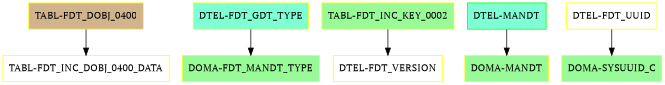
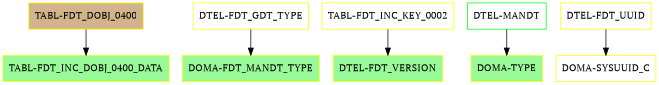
  digraph {
    fontname="PT Serif"
    node [color=yellow fillcolor=palegreen fontname="PT Serif" shape=box style=filled]
    edge [fontname="PT Serif"]
    "TABL-FDT_DOBJ_0400" [fillcolor=tan]
-   "TABL-FDT_INC_DOBJ_0400_DATA" [fillcolor=white]
-   "DTEL-FDT_GDT_TYPE" [fillcolor=aquamarine]
+   "TABL-FDT_INC_DOBJ_0400_DATA"
+   "DTEL-FDT_GDT_TYPE" [fillcolor=white]
    n4 [label="DOMA-FDT_MANDT_TYPE"]
-   "DTEL-FDT_VERSION" [fillcolor=white]
-   "TABL-FDT_INC_KEY_0002"
-   "DTEL-MANDT" [color=green fillcolor=aquamarine]
-   "DOMA-MANDT"
+   "DTEL-FDT_VERSION"
+   "TABL-FDT_INC_KEY_0002" [fillcolor=white]
+   "DTEL-MANDT" [color=green fillcolor=white]
+   "DOMA-MANDT" [label="DOMA-TYPE"]
    "DTEL-FDT_UUID" [fillcolor=white]
-   "DOMA-SYSUUID_C"
+   "DOMA-SYSUUID_C" [fillcolor=white]
    "TABL-FDT_DOBJ_0400" -> "TABL-FDT_INC_DOBJ_0400_DATA"
    "DTEL-FDT_GDT_TYPE" -> n4
    "TABL-FDT_INC_KEY_0002" -> "DTEL-FDT_VERSION"
    "DTEL-MANDT" -> "DOMA-MANDT"
    "DTEL-FDT_UUID" -> "DOMA-SYSUUID_C"
  }
